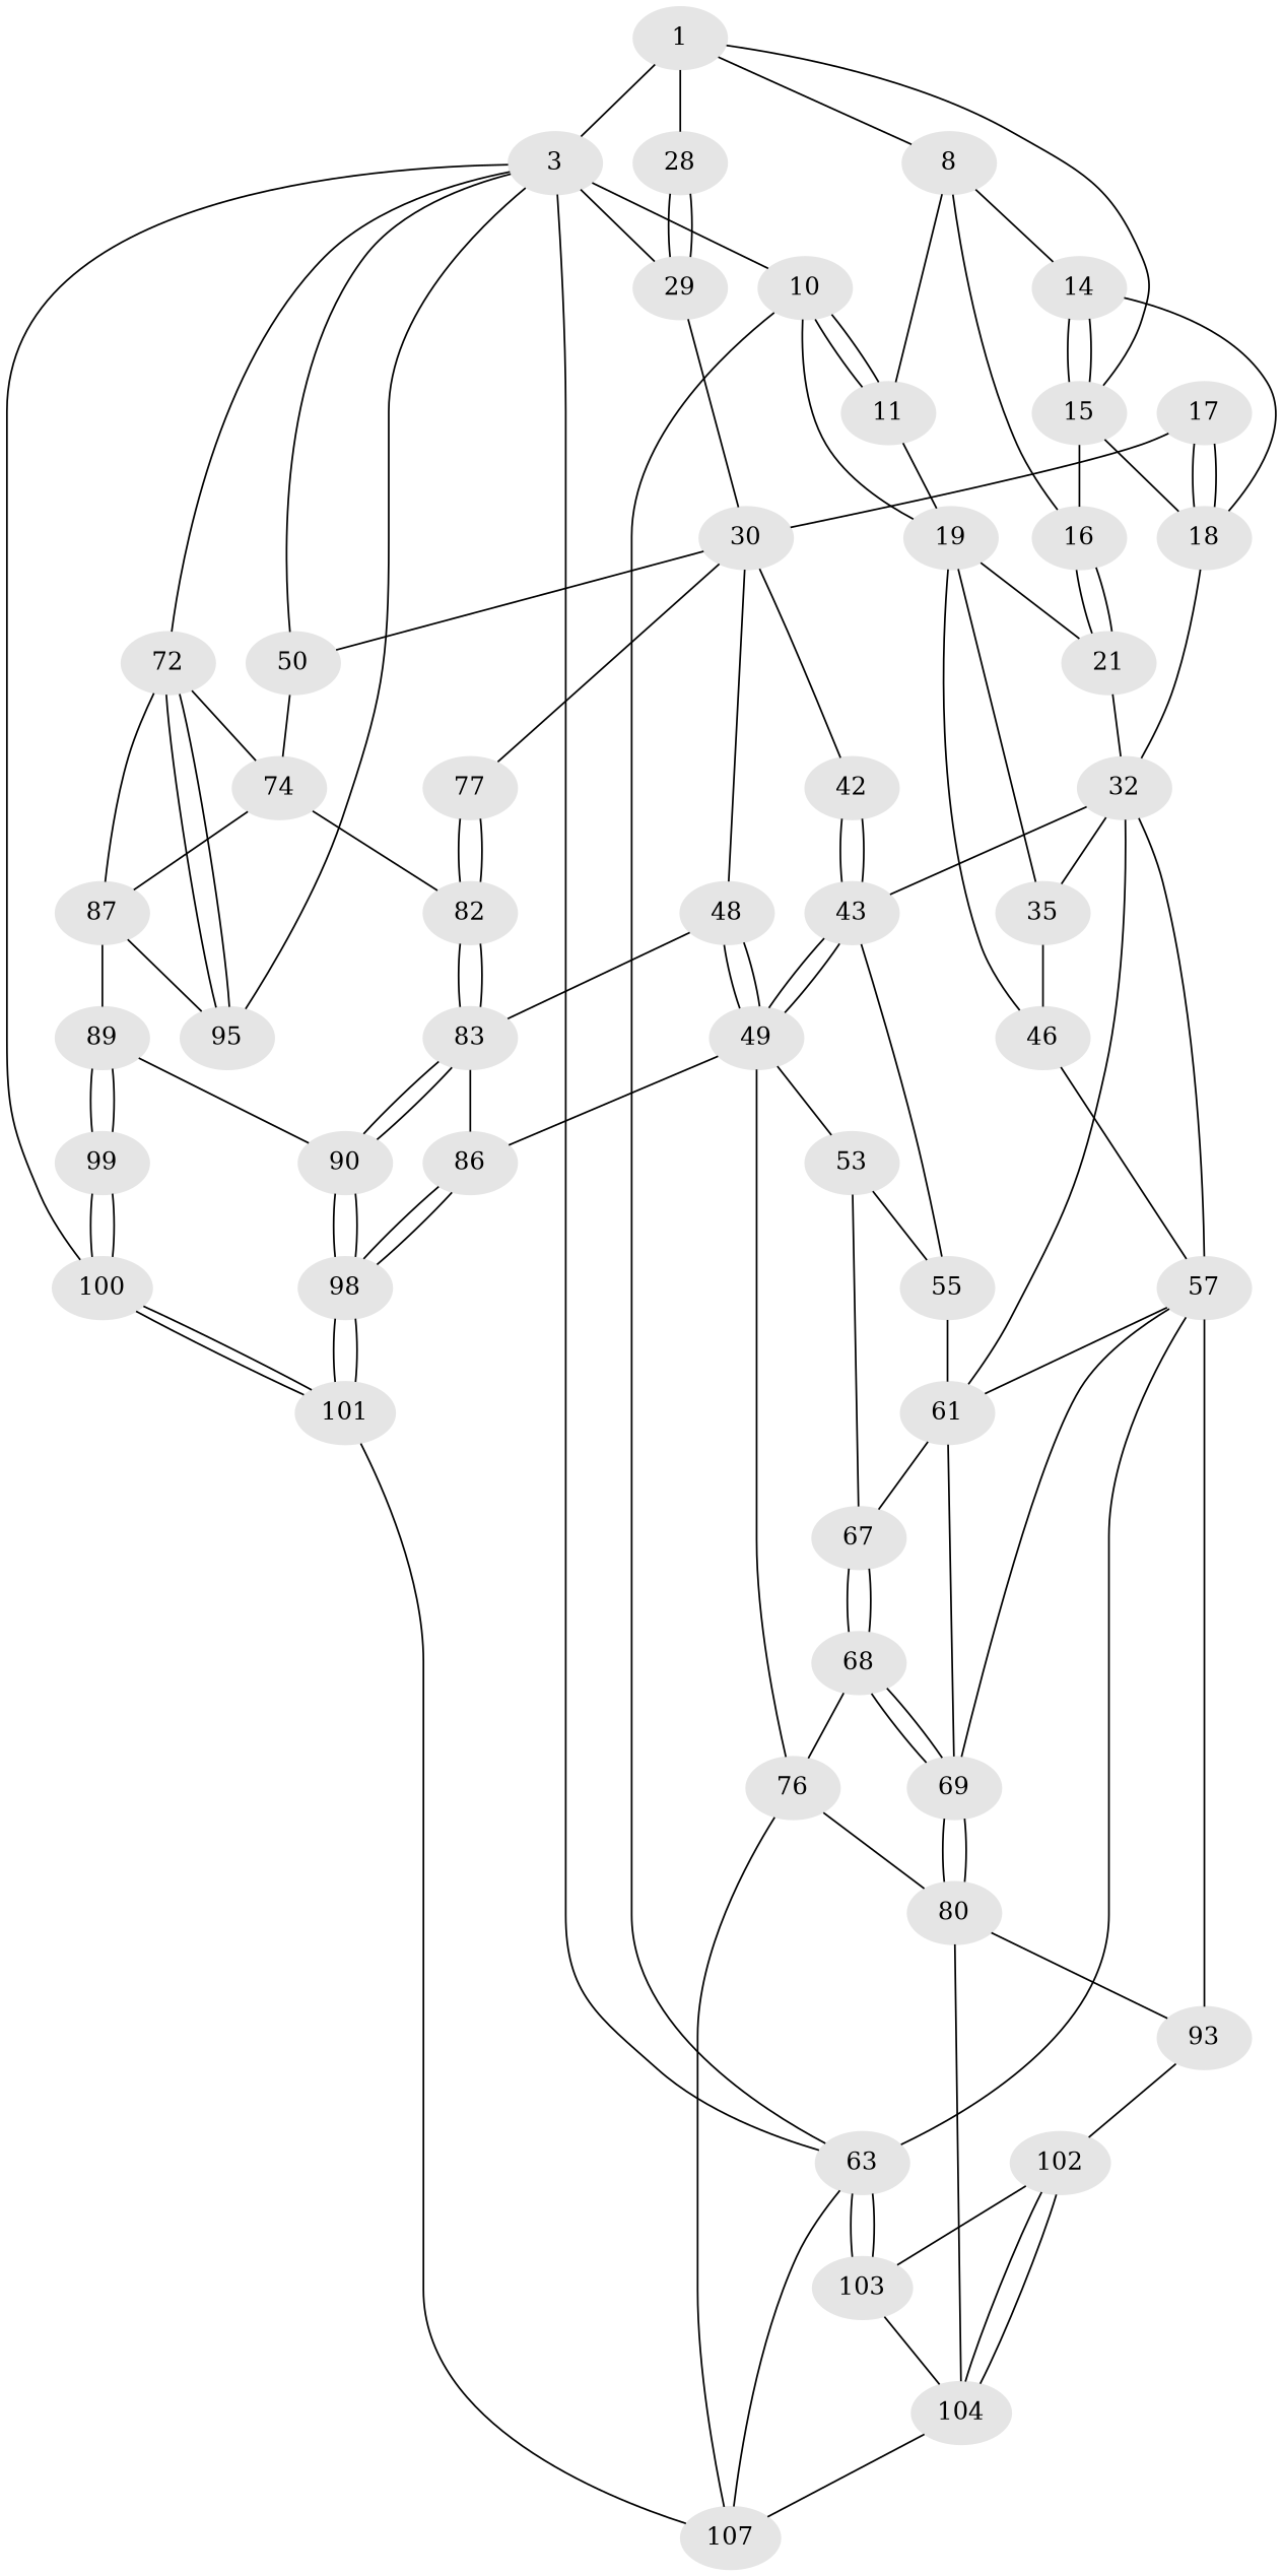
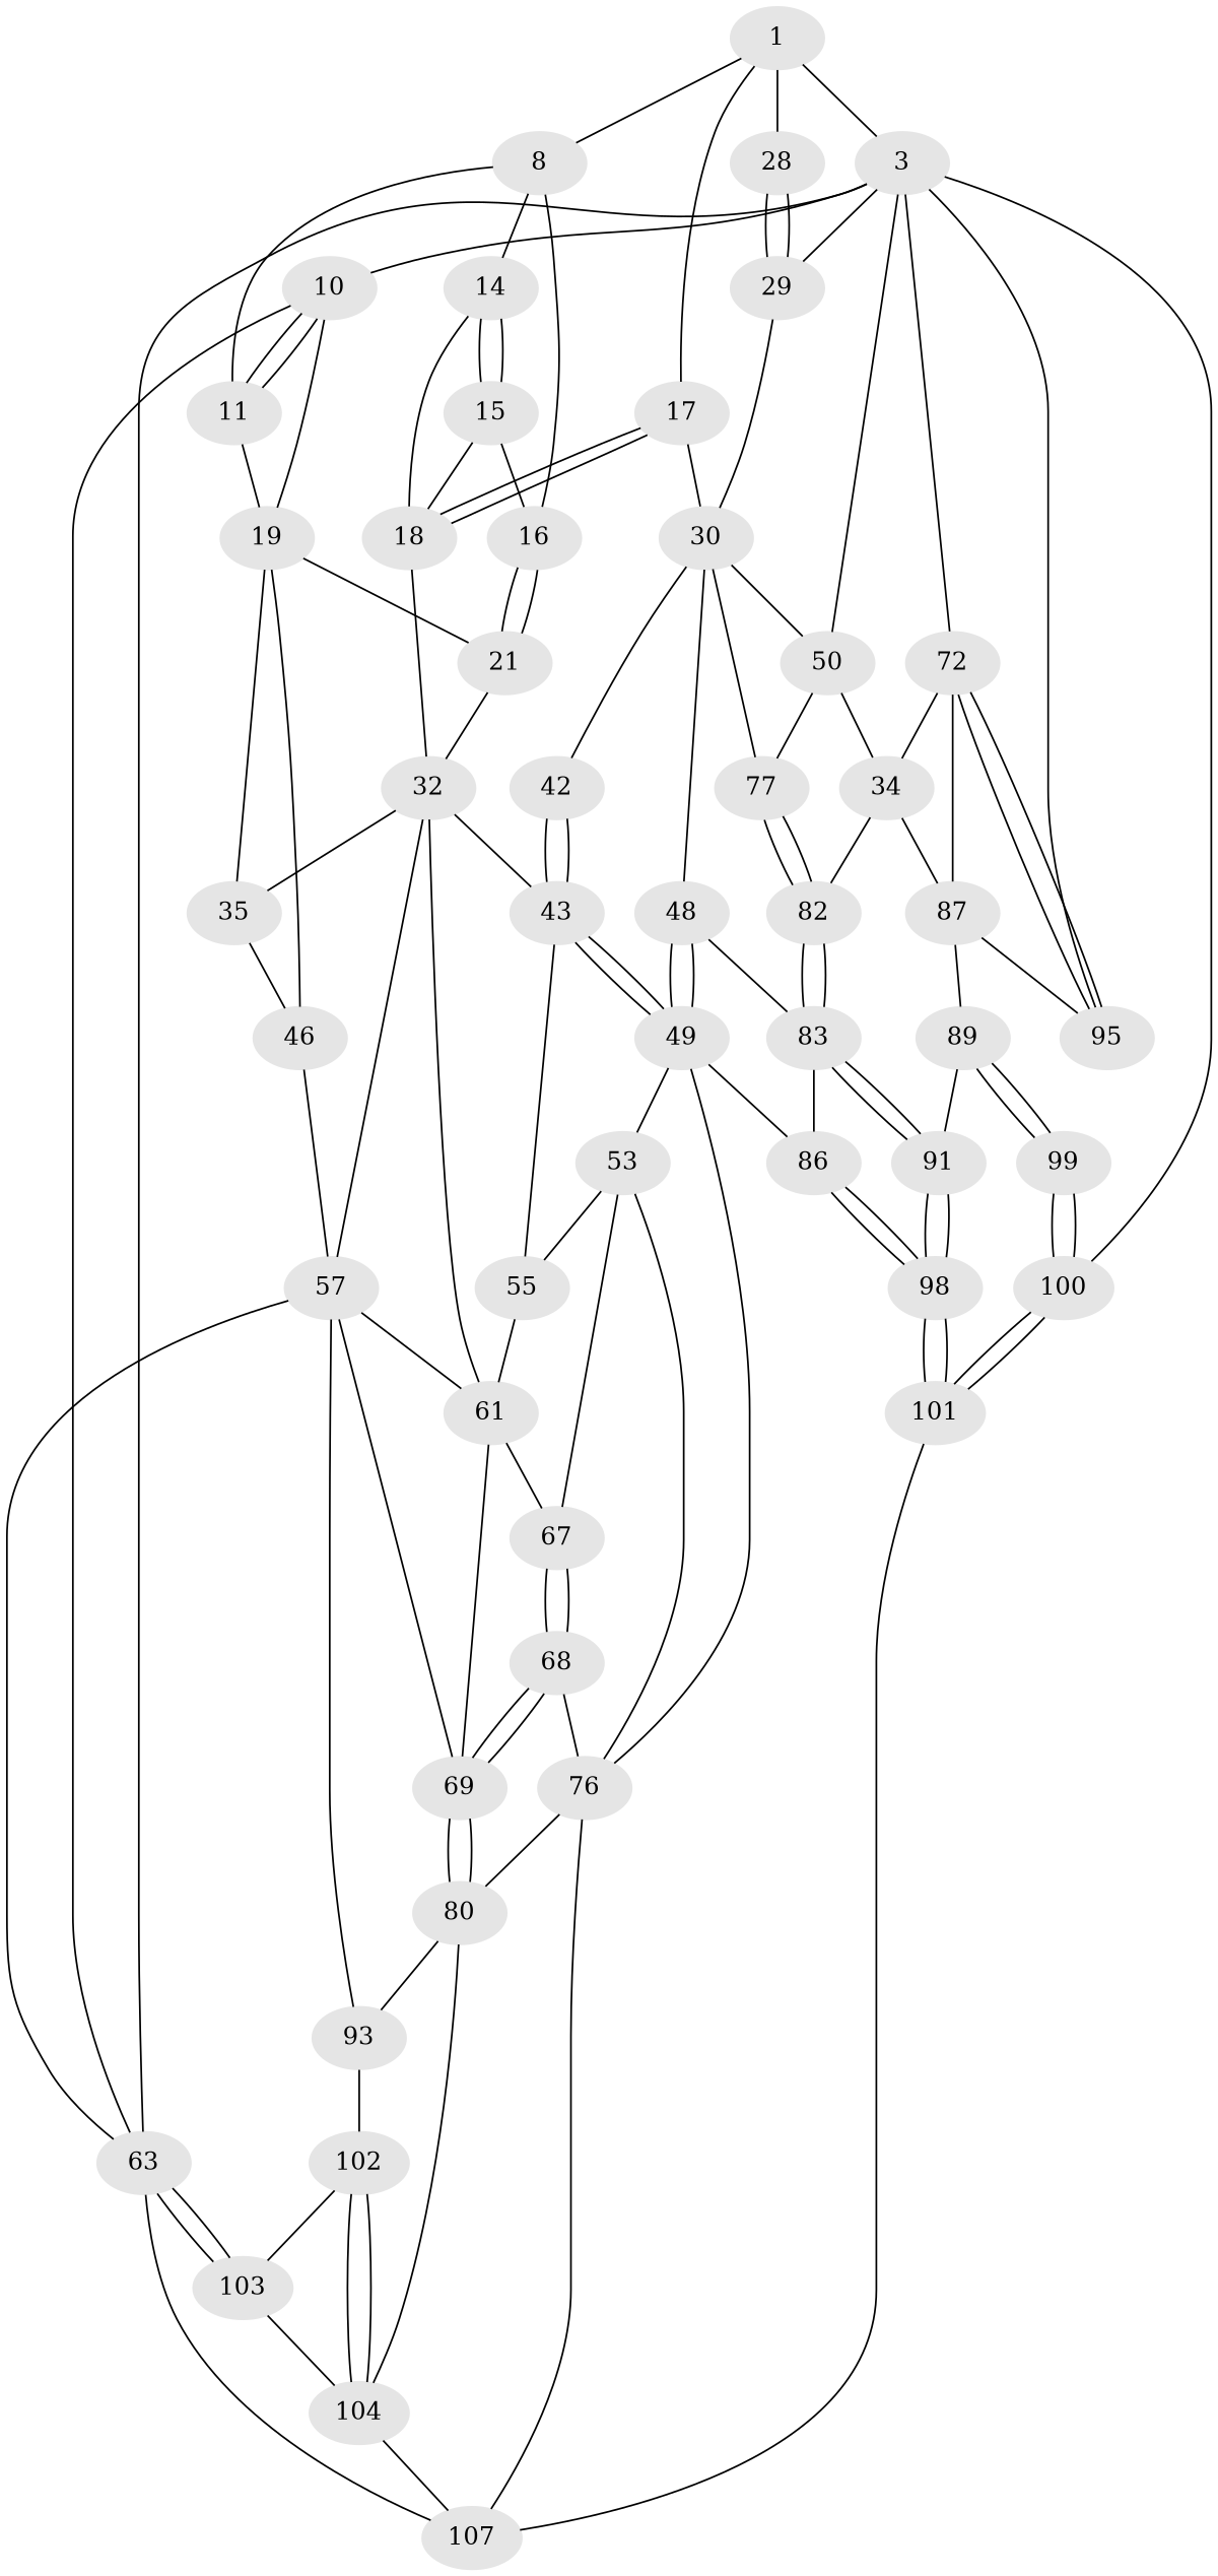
  graph {
    node [color=gray90 style=filled]
    1 [super="+2+5"]
    3 [super="+39+94+4"]
    8 [super="+12+9"]
    17 [super="+26"]
    28
    10
    29
    50 [super="+75"]
    63 [super="+64"]
    72 [super="+73"]
    95
    100
    11 [super="+13"]
    14
    16
    18 [super="+23"]
    30 [super="+31+47"]
    19 [super="+22+20"]
    77
-   74 [super="+85"]
+   74 [super="+85" label=34]
    103 [super="+105"]
    107 [super="+108"]
    87 [super="+91+88"]
    101
    15
    21
    35 [super="+38"]
    46
    32 [super="+33"]
    42
    48
    43 [super="+44"]
    57 [super="+58"]
    61 [super="+65"]
    49 [super="+52"]
    83 [super="+84"]
    82
    55
    69 [super="+70"]
    93
    67
    53 [super="+54"]
    76 [super="+78"]
    86
-   90
+   90 [label=91]
    80 [super="+92"]
    98
    68
    102
    104 [super="+106"]
    89
    99
    1 -- 3 [weight=2]
    1 -- 8
-   1 -- 15
+   1 -- 17
    1 -- 28 [weight=2]
    3 -- 10
    3 -- 29
    3 -- 50
    3 -- 63
    3 -- 72
    3 -- 95
    3 -- 100
    8 -- 11
    8 -- 14
    8 -- 16
    17 -- 18
    17 -- 18
    17 -- 30
    28 -- 29
    28 -- 29
    10 -- 63
    10 -- 11
    10 -- 11
    10 -- 19
    29 -- 30
+   50 -- 77
    50 -- 74
    63 -- 103 [weight=2]
    63 -- 103
    63 -- 107
    72 -- 95
    72 -- 95
    72 -- 74
    72 -- 87
    100 -- 101
    100 -- 101
    11 -- 19
    14 -- 18
    14 -- 15
    14 -- 15
    16 -- 21
    16 -- 21
    18 -- 32
    30 -- 50
    30 -- 77
    30 -- 42
    30 -- 48
    19 -- 21
    19 -- 35 [weight=2]
    19 -- 46
    77 -- 82
    77 -- 82
    74 -- 87
    74 -- 82
    103 -- 104
    87 -- 95
    87 -- 89
    101 -- 107
    15 -- 16
    15 -- 18
    21 -- 32
    35 -- 46
    46 -- 57
    32 -- 35
    32 -- 43 [weight=2]
    32 -- 57 [weight=2]
    32 -- 61
    42 -- 43
    42 -- 43
    48 -- 49
    48 -- 49
    48 -- 83
    43 -- 49
    43 -- 49
    43 -- 55
    57 -- 63
    57 -- 61
    57 -- 69
    57 -- 93
    61 -- 69
    61 -- 67
    49 -- 53
    49 -- 76
    49 -- 86
    83 -- 86
    83 -- 90
    83 -- 90
    82 -- 83
    82 -- 83
    55 -- 61
    69 -- 80
    69 -- 80
    93 -- 102
    67 -- 68
    67 -- 68
    53 -- 55
    53 -- 67
+   53 -- 76
    76 -- 107
    76 -- 80
    86 -- 98
    86 -- 98
    90 -- 98
    90 -- 98
    80 -- 93
    80 -- 104
    98 -- 101
    98 -- 101
    68 -- 69
    68 -- 69
    68 -- 76
    102 -- 103
    102 -- 104
    102 -- 104
    104 -- 107
    89 -- 90
    89 -- 99
    89 -- 99
    99 -- 100
    99 -- 100
  }
